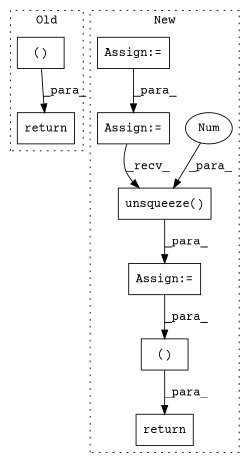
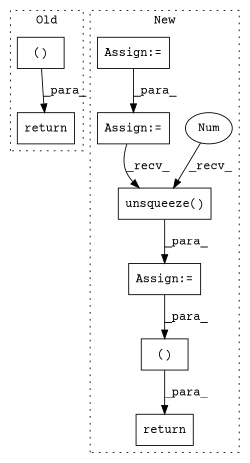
  digraph {
    fontname="Courier Prime"
    node [a=68 l=3 shape=box fontname="Courier Prime"]
    edge [fontname="Courier Prime"]
    n1 [a=54 l=11 label="()" s=6328]
    n2 [a=93 l=7 label=return s=6314]
    n3 [a=75 l="21,1" label="unsqueeze()" s="7510,7532"]
    n4 [a=76 l=1 label=Num s=7531 shape=ellipse]
    n5 [label="Assign:=" s=7562]
    n6 [a=54 l=23 label="()" s=7610]
    n7 [a=93 l=7 label=return s=7596]
    n8 [label="Assign:=" s=7397]
    n9 [label="Assign:=" s=7277]
    subgraph cluster_1 {
      label=Old
      style=dotted
      n1
      n2
    }
    subgraph cluster_2 {
      label=New
      style=dotted
      n3
      n4
      n5
      n6
      n7
      n8
      n9
    }
    n1 -> n2 [label=_para_]
    n3 -> n5 [label=_para_]
-   n4 -> n3 [label=_para_]
+   n4 -> n3 [label=_recv_]
    n5 -> n6 [label=_para_]
    n6 -> n7 [label=_para_]
    n8 -> n3 [label=_recv_]
    n9 -> n8 [label=_para_]
  }
